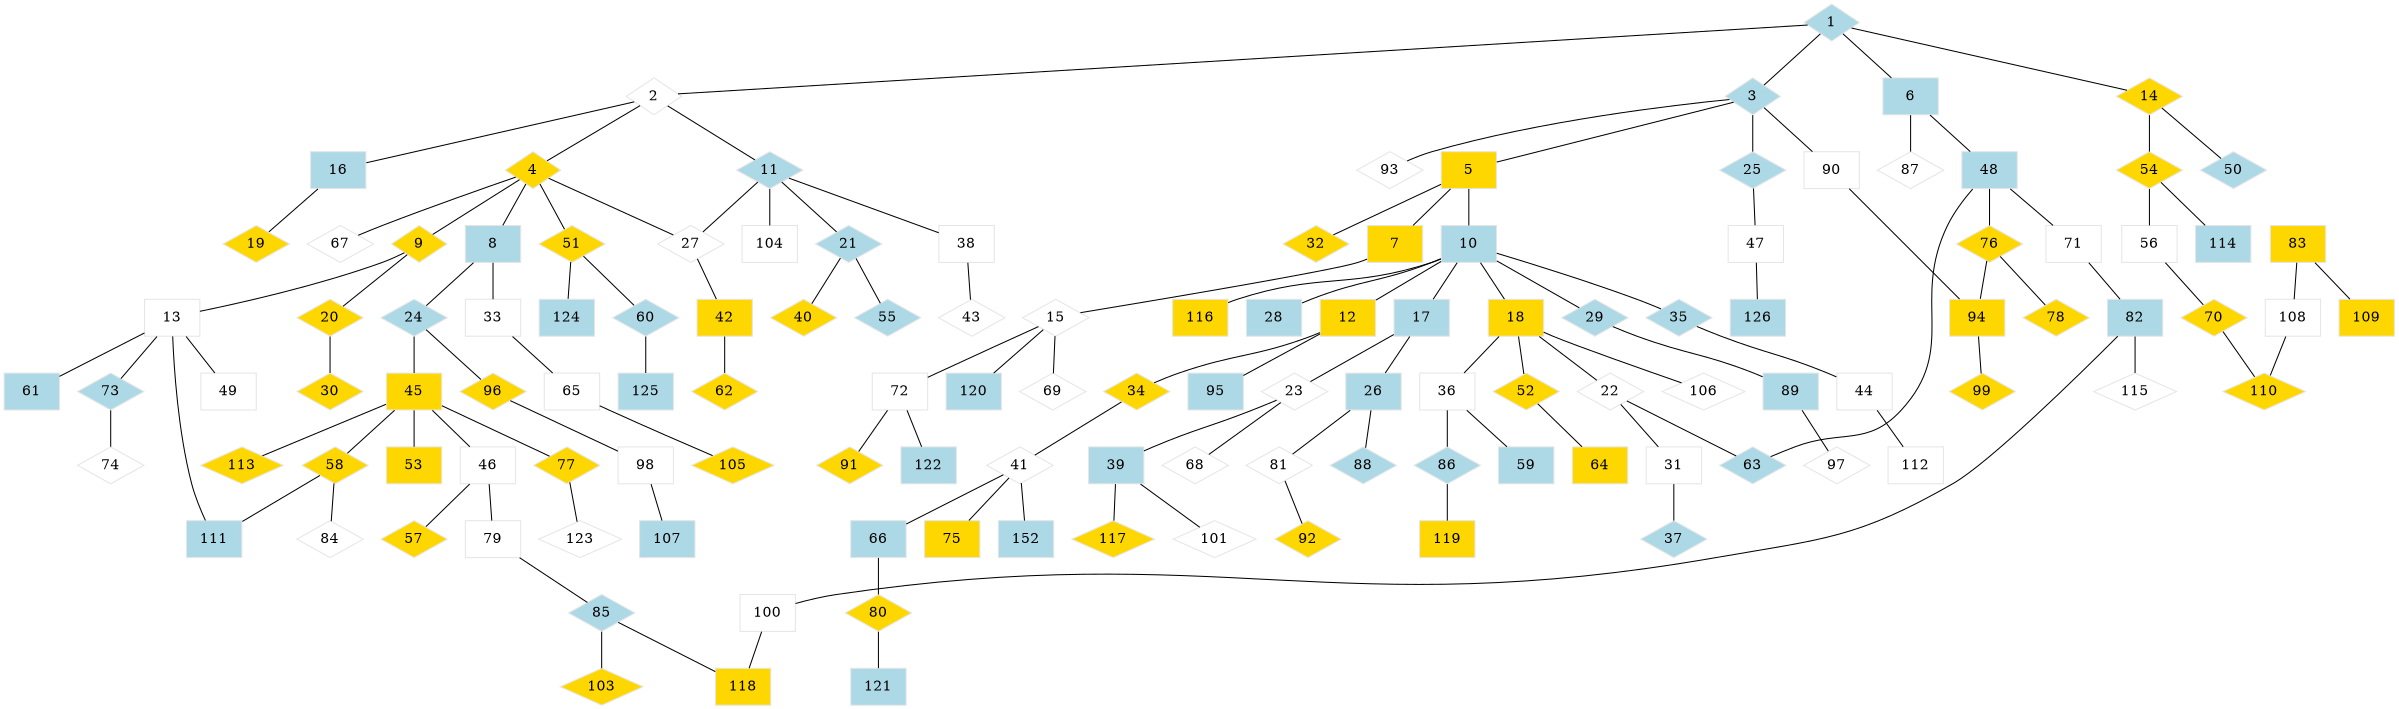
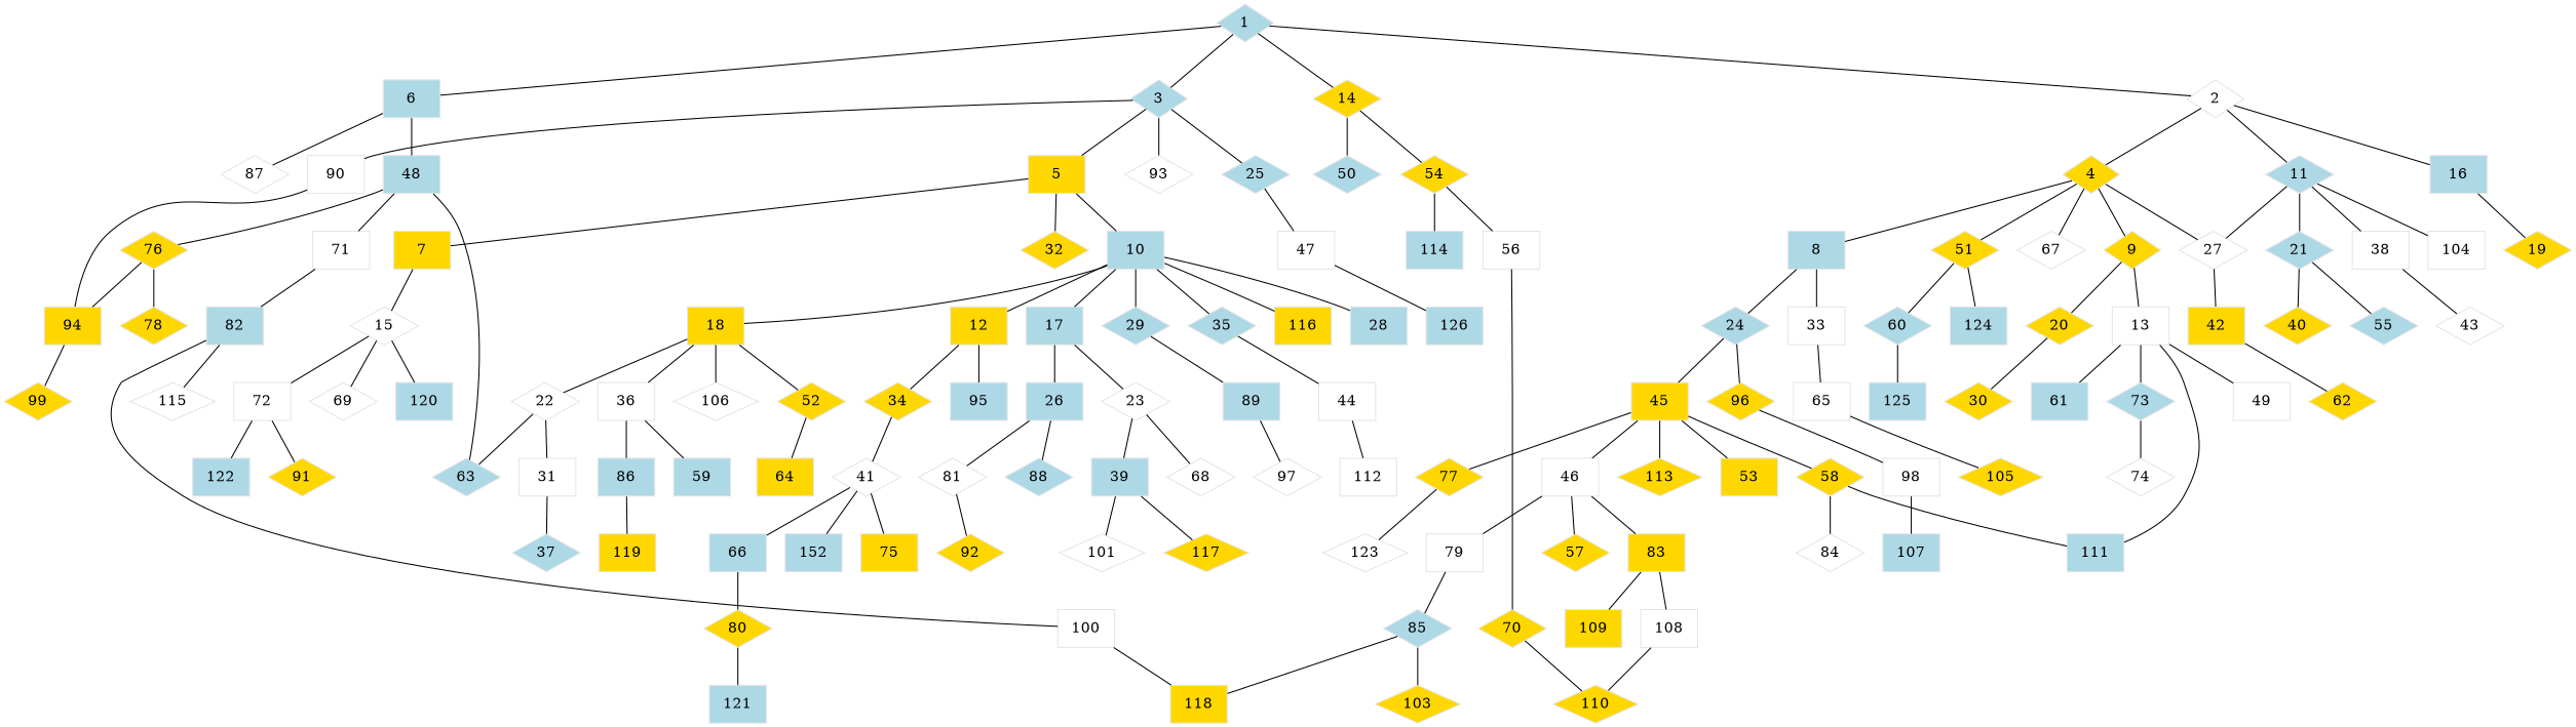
  graph {
    node [color=gray90 fillcolor=gold shape=diamond style=filled]
    1 [fillcolor=lightblue]
    2 [fillcolor=white]
    3 [fillcolor=lightblue]
    6 [fillcolor=lightblue shape=box]
    14
    4
    11 [fillcolor=lightblue]
    16 [fillcolor=lightblue shape=box]
    5 [shape=box]
    25 [fillcolor=lightblue]
    90 [fillcolor=white shape=box]
    93 [fillcolor=white]
    48 [fillcolor=lightblue shape=box]
    87 [fillcolor=white]
    50 [fillcolor=lightblue]
    54
    8 [fillcolor=lightblue shape=box]
    9
    27 [fillcolor=white]
    51
    67 [fillcolor=white]
    21 [fillcolor=lightblue]
    38 [fillcolor=white shape=box]
    104 [fillcolor=white shape=box]
    19
    7 [shape=box]
    10 [fillcolor=lightblue shape=box]
    32
    47 [fillcolor=white shape=box]
    94 [shape=box]
    24 [fillcolor=lightblue]
    33 [fillcolor=white shape=box]
    13 [fillcolor=white shape=box]
    20
    42 [shape=box]
    60 [fillcolor=lightblue]
    124 [fillcolor=lightblue shape=box]
    15 [fillcolor=white]
    12 [shape=box]
    17 [fillcolor=lightblue shape=box]
    18 [shape=box]
    29 [fillcolor=lightblue]
    35 [fillcolor=lightblue]
    116 [shape=box]
    28 [fillcolor=lightblue shape=box]
    63 [fillcolor=lightblue]
    71 [fillcolor=white shape=box]
    76
    69 [fillcolor=white]
    72 [fillcolor=white shape=box]
    120 [fillcolor=lightblue shape=box]
    45 [shape=box]
    96
    65 [fillcolor=white shape=box]
    49 [fillcolor=white shape=box]
    61 [fillcolor=lightblue shape=box]
    73 [fillcolor=lightblue]
    111 [fillcolor=lightblue shape=box]
    30
    34
    95 [fillcolor=lightblue shape=box]
    23 [fillcolor=white]
    26 [fillcolor=lightblue shape=box]
    22 [fillcolor=white]
    36 [fillcolor=white shape=box]
    52
    106 [fillcolor=white]
    89 [fillcolor=lightblue shape=box]
    44 [fillcolor=white shape=box]
    40
    55 [fillcolor=lightblue]
    43 [fillcolor=white]
    41 [fillcolor=white]
    74 [fillcolor=white]
    56 [fillcolor=white shape=box]
    114 [fillcolor=lightblue shape=box]
    91
    122 [fillcolor=lightblue shape=box]
    39 [fillcolor=lightblue shape=box]
    68 [fillcolor=white]
    81 [fillcolor=white]
    88 [fillcolor=lightblue]
    31 [fillcolor=white shape=box]
    59 [fillcolor=lightblue shape=box]
-   86 [fillcolor=lightblue]
+   86 [fillcolor=lightblue shape=box]
    64 [shape=box]
    37 [fillcolor=lightblue]
    101 [fillcolor=white]
    117
    46 [fillcolor=white shape=box]
    53 [shape=box]
    58
    77
    113
    98 [fillcolor=white shape=box]
    126 [fillcolor=lightblue shape=box]
    92
    62
    97 [fillcolor=white]
    105
    66 [fillcolor=lightblue shape=box]
    75 [shape=box]
    n103 [fillcolor=lightblue label=152 shape=box]
    112 [fillcolor=white shape=box]
    119 [shape=box]
    80
    57
    79 [fillcolor=white shape=box]
    83 [shape=box]
    84 [fillcolor=white]
    123 [fillcolor=white]
    85 [fillcolor=lightblue]
    108 [fillcolor=white shape=box]
    109 [shape=box]
    82 [fillcolor=lightblue shape=box]
    78
    125 [fillcolor=lightblue shape=box]
    70
    110
    121 [fillcolor=lightblue shape=box]
    100 [fillcolor=white shape=box]
    115 [fillcolor=white]
    99
    103
    118 [shape=box]
    107 [fillcolor=lightblue shape=box]
    1 -- 2
    1 -- 3
    1 -- 6
    1 -- 14
    2 -- 4
    2 -- 11
    2 -- 16
    3 -- 5
    3 -- 25
    3 -- 90
    3 -- 93
    6 -- 48
    6 -- 87
    14 -- 50
    14 -- 54
    4 -- 8
    4 -- 9
    4 -- 27
    4 -- 51
    4 -- 67
    11 -- 27
    11 -- 21
    11 -- 38
    11 -- 104
    16 -- 19
    5 -- 7
    5 -- 10
    5 -- 32
    25 -- 47
    90 -- 94
    48 -- 63
    48 -- 71
    48 -- 76
    54 -- 56
    54 -- 114
    8 -- 24
    8 -- 33
    9 -- 13
    9 -- 20
    27 -- 42
    51 -- 60
    51 -- 124
    21 -- 40
    21 -- 55
    38 -- 43
    7 -- 15
    10 -- 12
    10 -- 17
    10 -- 18
    10 -- 29
    10 -- 35
    10 -- 116
    10 -- 28
    47 -- 126
    94 -- 99
    24 -- 45
    24 -- 96
    33 -- 65
    13 -- 49
    13 -- 61
    13 -- 73
    13 -- 111
    20 -- 30
    42 -- 62
    60 -- 125
    15 -- 69
    15 -- 72
    15 -- 120
    12 -- 34
    12 -- 95
    17 -- 23
    17 -- 26
    18 -- 22
    18 -- 36
    18 -- 52
    18 -- 106
    29 -- 89
    35 -- 44
    71 -- 82
    76 -- 94
    76 -- 78
    72 -- 91
    72 -- 122
    45 -- 46
    45 -- 53
    45 -- 58
    45 -- 77
    45 -- 113
    96 -- 98
    65 -- 105
    73 -- 74
    34 -- 41
    23 -- 39
    23 -- 68
    26 -- 81
    26 -- 88
    22 -- 63
    22 -- 31
    36 -- 59
    36 -- 86
    52 -- 64
    89 -- 97
    44 -- 112
    41 -- 66
    41 -- 75
    41 -- n103
    56 -- 70
    39 -- 101
    39 -- 117
    81 -- 92
    31 -- 37
    86 -- 119
    46 -- 57
    46 -- 79
+   46 -- 83
    58 -- 111
    58 -- 84
    77 -- 123
    98 -- 107
    66 -- 80
    80 -- 121
    79 -- 85
    83 -- 108
    83 -- 109
    85 -- 103
    85 -- 118
    108 -- 110
    82 -- 100
    82 -- 115
    70 -- 110
    100 -- 118
  }
